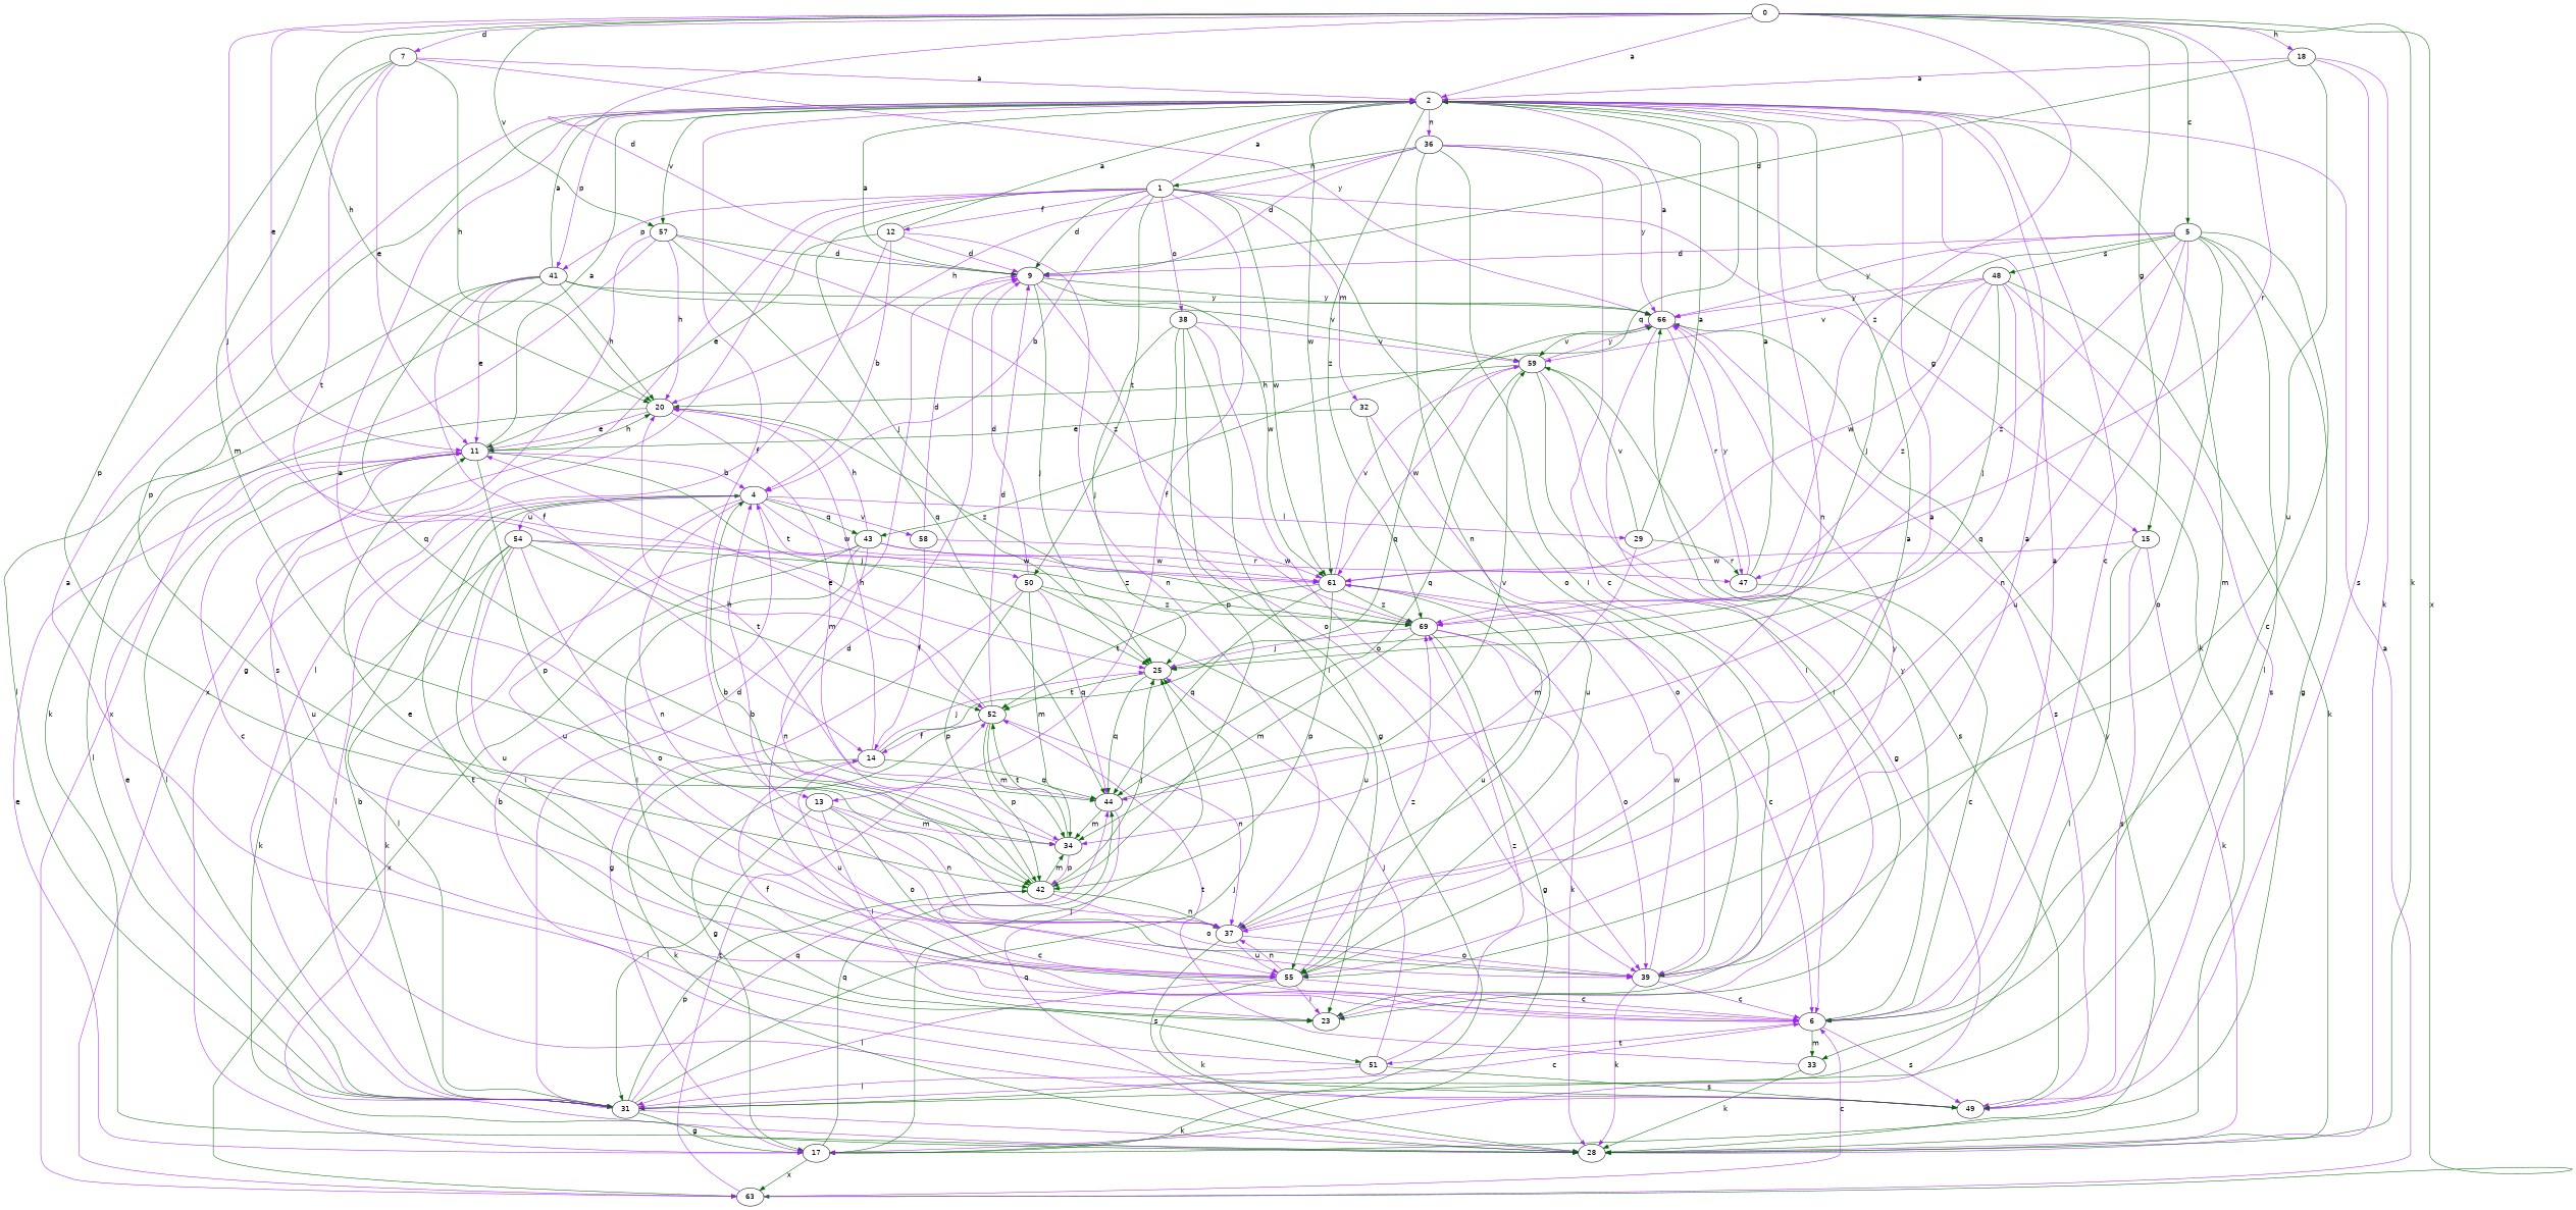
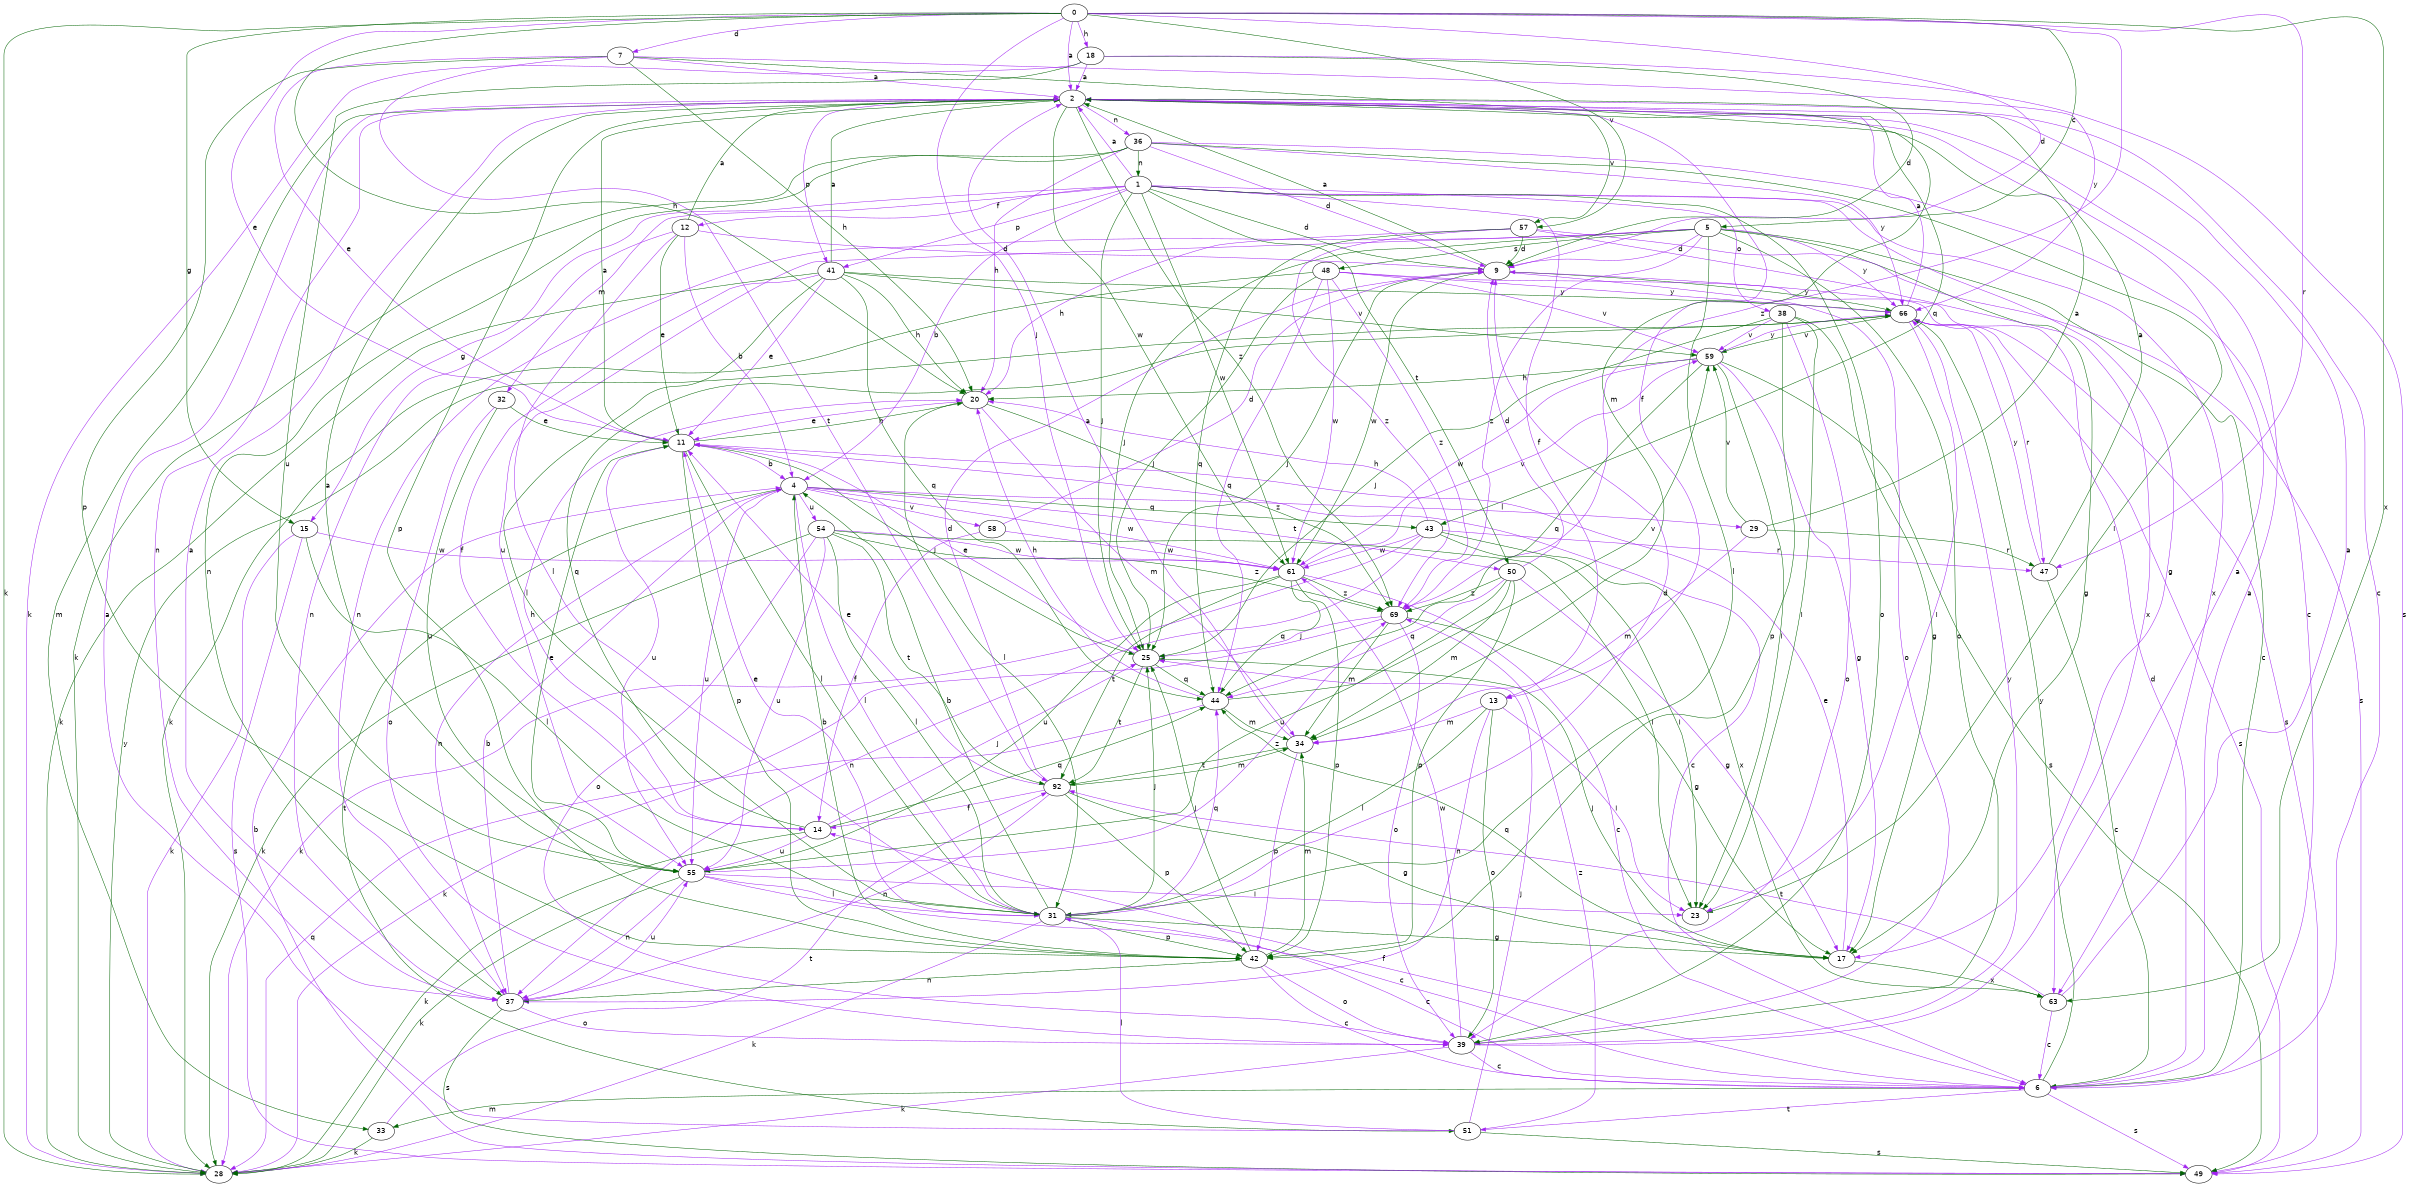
  strict digraph {
    fontname="DejaVu Sans"
    node [fontname="DejaVu Sans"]
    edge [color=purple fontname="DejaVu Sans"]
    0
    2
    5
    7
    9
    11
    15
    18
    20
    25
    28
    47
    57
    63
    69
    13
    36
    41
    61
    6
    33
    37
    42
    43
    17
    39
    31
    55
    48
    66
    34
-   52
+   52 [label=92]
    4
    49
    44
    1
    12
    32
    38
    50
    29
    51
    54
    58
    23
    59
    14
    0 -> 2 [label=a]
    0 -> 5 [color=darkgreen label=c]
    0 -> 7 [label=d]
    0 -> 9 [label=d]
    0 -> 11 [label=e]
    0 -> 15 [color=darkgreen label=g]
    0 -> 18 [label=h]
    0 -> 20 [color=darkgreen label=h]
    0 -> 25 [label=j]
    0 -> 28 [color=darkgreen label=k]
    0 -> 47 [label=r]
    0 -> 57 [color=darkgreen label=v]
    0 -> 63 [color=darkgreen label=x]
    0 -> 69 [label=z]
    2 -> 57 [color=darkgreen label=v]
    2 -> 69 [color=darkgreen label=z]
    2 -> 13 [label=f]
    2 -> 36 [label=n]
    2 -> 41 [label=p]
    2 -> 61 [color=darkgreen label=w]
    2 -> 6 [label=c]
    2 -> 33 [color=darkgreen label=m]
    2 -> 37 [label=n]
    2 -> 42 [color=darkgreen label=p]
    2 -> 43 [color=darkgreen label=q]
    5 -> 9 [label=d]
    5 -> 25 [color=darkgreen label=j]
    5 -> 69 [label=z]
    5 -> 6 [color=darkgreen label=c]
    5 -> 37 [label=n]
    5 -> 17 [color=darkgreen label=g]
    5 -> 39 [color=darkgreen label=o]
    5 -> 31 [color=darkgreen label=l]
    5 -> 55 [label=u]
    5 -> 48 [color=darkgreen label=s]
    5 -> 66 [label=y]
    7 -> 2 [label=a]
    7 -> 11 [label=e]
    7 -> 20 [color=darkgreen label=h]
    7 -> 42 [color=darkgreen label=p]
    7 -> 66 [label=y]
    7 -> 34 [color=darkgreen label=m]
    7 -> 52 [label=t]
    9 -> 2 [color=darkgreen label=a]
    9 -> 25 [color=darkgreen label=j]
    9 -> 61 [color=darkgreen label=w]
    9 -> 39 [label=o]
    9 -> 66 [color=darkgreen label=y]
    11 -> 2 [color=darkgreen label=a]
    11 -> 20 [color=darkgreen label=h]
    11 -> 25 [color=darkgreen label=j]
    11 -> 6 [label=c]
    11 -> 42 [color=darkgreen label=p]
    11 -> 31 [color=darkgreen label=l]
    11 -> 55 [label=u]
    11 -> 4 [label=b]
    15 -> 28 [label=k]
    15 -> 61 [label=w]
    15 -> 31 [color=darkgreen label=l]
    15 -> 49 [label=s]
    18 -> 2 [label=a]
    18 -> 9 [color=darkgreen label=d]
    18 -> 28 [label=k]
    18 -> 55 [color=darkgreen label=u]
    18 -> 49 [label=s]
    20 -> 11 [label=e]
    20 -> 69 [color=darkgreen label=z]
    20 -> 31 [color=darkgreen label=l]
    20 -> 34 [label=m]
+   25 -> 11 [label=e]
    25 -> 52 [color=darkgreen label=t]
    25 -> 44 [color=darkgreen label=q]
    28 -> 66 [color=darkgreen label=y]
    47 -> 2 [color=darkgreen label=a]
    47 -> 6 [color=darkgreen label=c]
    47 -> 66 [label=y]
    57 -> 9 [color=darkgreen label=d]
    57 -> 20 [label=h]
    57 -> 63 [label=x]
    57 -> 69 [label=z]
    57 -> 49 [label=s]
    57 -> 44 [color=darkgreen label=q]
    63 -> 2 [label=a]
    63 -> 6 [label=c]
    63 -> 52 [label=t]
    69 -> 25 [label=j]
    69 -> 28 [label=k]
    69 -> 17 [color=darkgreen label=g]
    69 -> 39 [label=o]
    69 -> 34 [color=darkgreen label=m]
    13 -> 37 [label=n]
    13 -> 39 [color=darkgreen label=o]
    13 -> 31 [color=darkgreen label=l]
    13 -> 34 [label=m]
    13 -> 23 [label=i]
    36 -> 9 [label=d]
    36 -> 20 [label=h]
    36 -> 28 [color=darkgreen label=k]
    36 -> 6 [label=c]
    36 -> 37 [color=darkgreen label=n]
    36 -> 66 [label=y]
    36 -> 1 [color=darkgreen label=n]
    36 -> 23 [color=darkgreen label=i]
    41 -> 2 [color=darkgreen label=a]
    41 -> 11 [label=e]
    41 -> 20 [color=darkgreen label=h]
    41 -> 28 [color=darkgreen label=k]
    41 -> 31 [color=darkgreen label=l]
    41 -> 66 [color=darkgreen label=y]
    41 -> 44 [color=darkgreen label=q]
    41 -> 59 [color=darkgreen label=v]
    41 -> 14 [label=f]
    61 -> 69 [color=darkgreen label=z]
    61 -> 6 [label=c]
    61 -> 42 [color=darkgreen label=p]
    61 -> 55 [color=darkgreen label=u]
    61 -> 52 [color=darkgreen label=t]
    61 -> 44 [color=darkgreen label=q]
    61 -> 59 [label=v]
    6 -> 2 [label=a]
    6 -> 9 [label=d]
    6 -> 33 [color=darkgreen label=m]
    6 -> 66 [color=darkgreen label=y]
    6 -> 49 [label=s]
    6 -> 51 [label=t]
    6 -> 14 [label=f]
    33 -> 28 [color=darkgreen label=k]
    33 -> 52 [label=t]
    37 -> 2 [label=a]
    37 -> 39 [label=o]
    37 -> 55 [label=u]
    37 -> 4 [label=b]
    37 -> 49 [color=darkgreen label=s]
    42 -> 25 [color=darkgreen label=j]
    42 -> 6 [label=c]
    42 -> 37 [color=darkgreen label=n]
    42 -> 39 [label=o]
    42 -> 34 [color=darkgreen label=m]
    42 -> 4 [color=darkgreen label=b]
    43 -> 20 [label=h]
    43 -> 28 [label=k]
    43 -> 47 [label=r]
    43 -> 63 [color=darkgreen label=x]
    43 -> 61 [label=w]
    43 -> 37 [label=n]
    43 -> 23 [color=darkgreen label=i]
    17 -> 11 [label=e]
    17 -> 25 [color=darkgreen label=j]
    17 -> 63 [color=darkgreen label=x]
    17 -> 44 [color=darkgreen label=q]
    39 -> 2 [label=a]
    39 -> 28 [label=k]
    39 -> 61 [label=w]
    39 -> 6 [label=c]
    39 -> 66 [label=y]
    31 -> 9 [label=d]
    31 -> 11 [label=e]
    31 -> 25 [color=darkgreen label=j]
    31 -> 28 [label=k]
    31 -> 6 [label=c]
    31 -> 42 [color=darkgreen label=p]
    31 -> 17 [color=darkgreen label=g]
    31 -> 4 [color=darkgreen label=b]
    31 -> 44 [label=q]
    55 -> 2 [color=darkgreen label=a]
    55 -> 11 [color=darkgreen label=e]
    55 -> 28 [color=darkgreen label=k]
    55 -> 69 [label=z]
    55 -> 6 [label=c]
    55 -> 37 [label=n]
    55 -> 31 [label=l]
    55 -> 23 [label=i]
    48 -> 25 [color=darkgreen label=j]
    48 -> 28 [color=darkgreen label=k]
    48 -> 69 [label=z]
    48 -> 61 [label=w]
    48 -> 66 [label=y]
    48 -> 49 [label=s]
    48 -> 44 [label=q]
    48 -> 59 [label=v]
    66 -> 2 [label=a]
    66 -> 47 [label=r]
    66 -> 49 [label=s]
    66 -> 23 [label=i]
    66 -> 59 [color=darkgreen label=v]
    34 -> 2 [label=a]
    34 -> 42 [label=p]
    34 -> 52 [color=darkgreen label=t]
    52 -> 9 [label=d]
    52 -> 11 [label=e]
    52 -> 37 [label=n]
    52 -> 42 [color=darkgreen label=p]
    52 -> 17 [color=darkgreen label=g]
    52 -> 34 [color=darkgreen label=m]
    52 -> 14 [label=f]
    4 -> 61 [label=w]
    4 -> 37 [label=n]
    4 -> 43 [color=darkgreen label=q]
    4 -> 31 [label=l]
    4 -> 55 [label=u]
    4 -> 50 [label=t]
    4 -> 29 [label=l]
    4 -> 51 [color=darkgreen label=t]
    4 -> 54 [label=u]
    4 -> 58 [label=v]
    49 -> 4 [label=b]
    44 -> 20 [label=h]
    44 -> 28 [label=q]
    44 -> 34 [color=darkgreen label=m]
    44 -> 59 [color=darkgreen label=v]
    1 -> 2 [label=a]
    1 -> 9 [color=darkgreen label=d]
    1 -> 15 [label=g]
    1 -> 25 [color=darkgreen label=j]
    1 -> 63 [label=x]
    1 -> 13 [label=f]
    1 -> 41 [label=p]
    1 -> 61 [color=darkgreen label=w]
    1 -> 17 [label=g]
    1 -> 39 [color=darkgreen label=o]
    1 -> 4 [label=b]
    1 -> 12 [label=f]
    1 -> 32 [label=m]
    1 -> 38 [label=o]
    1 -> 50 [color=darkgreen label=t]
    12 -> 2 [color=darkgreen label=a]
    12 -> 9 [label=d]
    12 -> 11 [color=darkgreen label=e]
    12 -> 37 [label=n]
    12 -> 31 [label=l]
    12 -> 4 [label=b]
    32 -> 11 [color=darkgreen label=e]
    32 -> 39 [label=o]
    32 -> 55 [color=darkgreen label=u]
    38 -> 25 [color=darkgreen label=j]
    38 -> 42 [color=darkgreen label=p]
    38 -> 17 [color=darkgreen label=g]
    38 -> 39 [label=o]
    38 -> 23 [color=darkgreen label=i]
    38 -> 59 [label=v]
    50 -> 9 [label=d]
    50 -> 69 [color=darkgreen label=z]
    50 -> 42 [color=darkgreen label=p]
    50 -> 17 [label=g]
    50 -> 55 [color=darkgreen label=u]
    50 -> 34 [color=darkgreen label=m]
    50 -> 44 [label=q]
    29 -> 2 [color=darkgreen label=a]
    29 -> 47 [color=darkgreen label=r]
    29 -> 34 [label=m]
    29 -> 59 [color=darkgreen label=v]
    51 -> 2 [label=a]
    51 -> 25 [label=j]
    51 -> 69 [label=z]
    51 -> 31 [label=l]
    51 -> 49 [color=darkgreen label=s]
    54 -> 28 [color=darkgreen label=k]
    54 -> 69 [color=darkgreen label=z]
    54 -> 61 [label=w]
    54 -> 39 [label=o]
    54 -> 31 [color=darkgreen label=l]
    54 -> 55 [label=u]
    54 -> 52 [color=darkgreen label=t]
    54 -> 23 [color=darkgreen label=i]
    58 -> 9 [label=d]
    58 -> 61 [label=w]
    58 -> 14 [label=f]
    59 -> 20 [color=darkgreen label=h]
    59 -> 61 [label=w]
    59 -> 17 [label=g]
    59 -> 66 [label=y]
    59 -> 49 [color=darkgreen label=s]
    59 -> 44 [color=darkgreen label=q]
    59 -> 23 [color=darkgreen label=i]
    14 -> 20 [label=h]
    14 -> 25 [label=j]
    14 -> 28 [color=darkgreen label=k]
    14 -> 55 [label=u]
    14 -> 66 [color=darkgreen label=q]
    14 -> 44 [color=darkgreen label=q]
  }
